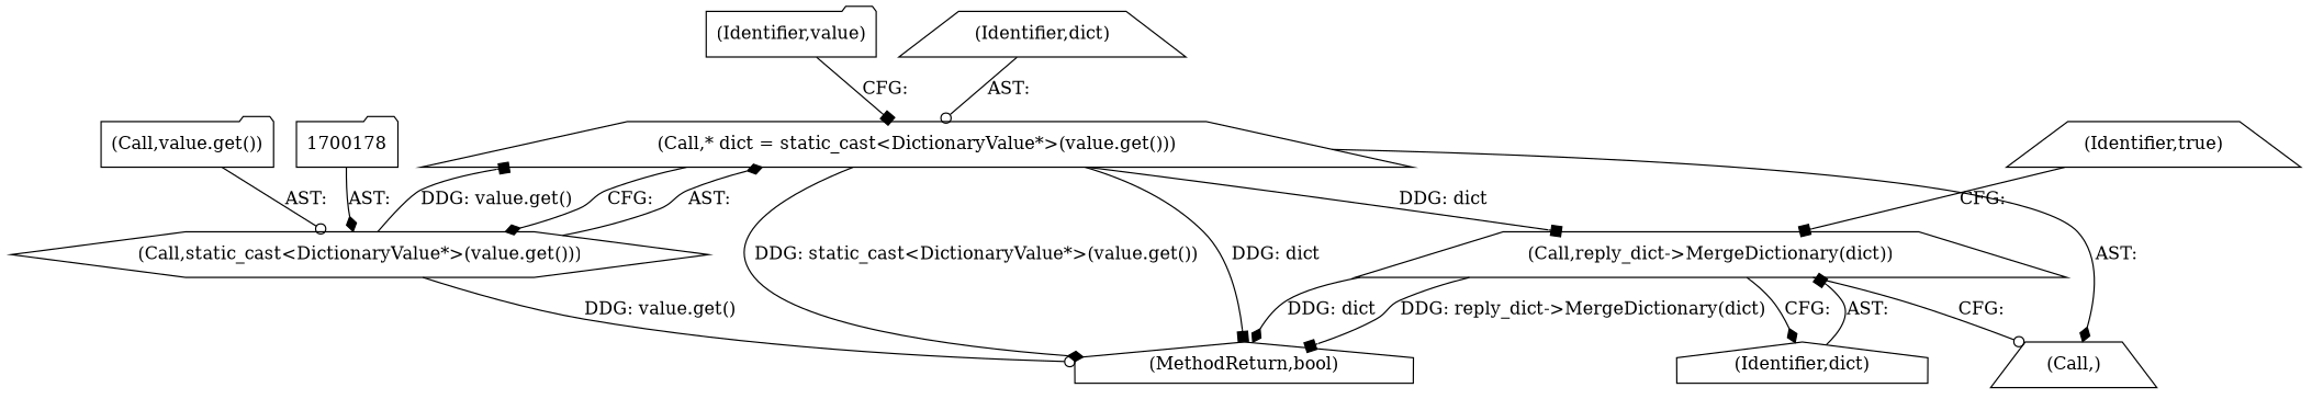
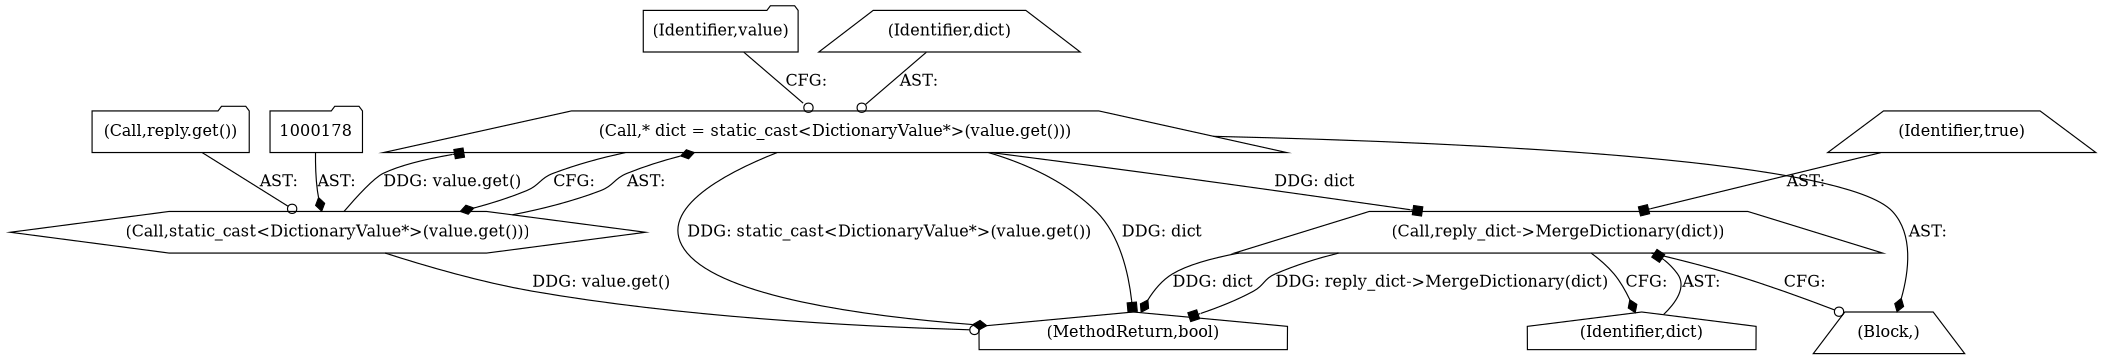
  digraph {
    node [shape=trapezium]
    edge [arrowhead=diamond]
    n1 [label="(Call,reply_dict->MergeDictionary(dict))"]
    n2 [label="(Identifier,dict)" shape=house]
-   n3 [label="(Call,)"]
+   n3 [label="(Block,)"]
    n4 [label="(MethodReturn,bool)" shape=house]
    n5 [label="(Call,* dict = static_cast<DictionaryValue*>(value.get()))"]
    n6 [label="(Call,static_cast<DictionaryValue*>(value.get()))" shape=hexagon]
-   n7 [label="(Call,value.get())" shape=folder]
+   n7 [label="(Call,reply.get())" shape=folder]
    n8 [label="(Identifier,value)" shape=folder]
    n9 [label="(Identifier,dict)"]
    n10 [label="(Identifier,true)"]
-   1000178 [shape=folder label=1700178]
+   1000178 [shape=folder]
    n1 -> n2 [label="CFG: "]
    n1 -> n3 [arrowhead=odot label="CFG: "]
    n1 -> n4 [label="DDG: dict"]
    n1 -> n4 [arrowhead=box label="DDG: reply_dict->MergeDictionary(dict)"]
    n2 -> n1 [arrowhead=box label="AST: "]
    n5 -> n1 [arrowhead=box label="DDG: dict"]
    n5 -> n3 [label="AST: "]
    n5 -> n4 [arrowhead=box label="DDG: dict"]
    n5 -> n4 [label="DDG: static_cast<DictionaryValue*>(value.get())"]
    n5 -> n6 [label="CFG: "]
    n6 -> n4 [arrowhead=odot label="DDG: value.get()"]
    n6 -> n5 [label="AST: "]
    n6 -> n5 [arrowhead=box label="DDG: value.get()"]
    n7 -> n6 [arrowhead=odot label="AST: "]
-   n8 -> n5 [arrowhead=box label="CFG: "]
+   n8 -> n5 [arrowhead=odot label="CFG: "]
    n9 -> n5 [arrowhead=odot label="AST: "]
-   n10 -> n1 [arrowhead=box label="CFG: "]
+   n10 -> n1 [arrowhead=box label="AST: "]
    1000178 -> n6 [label="AST: "]
  }
